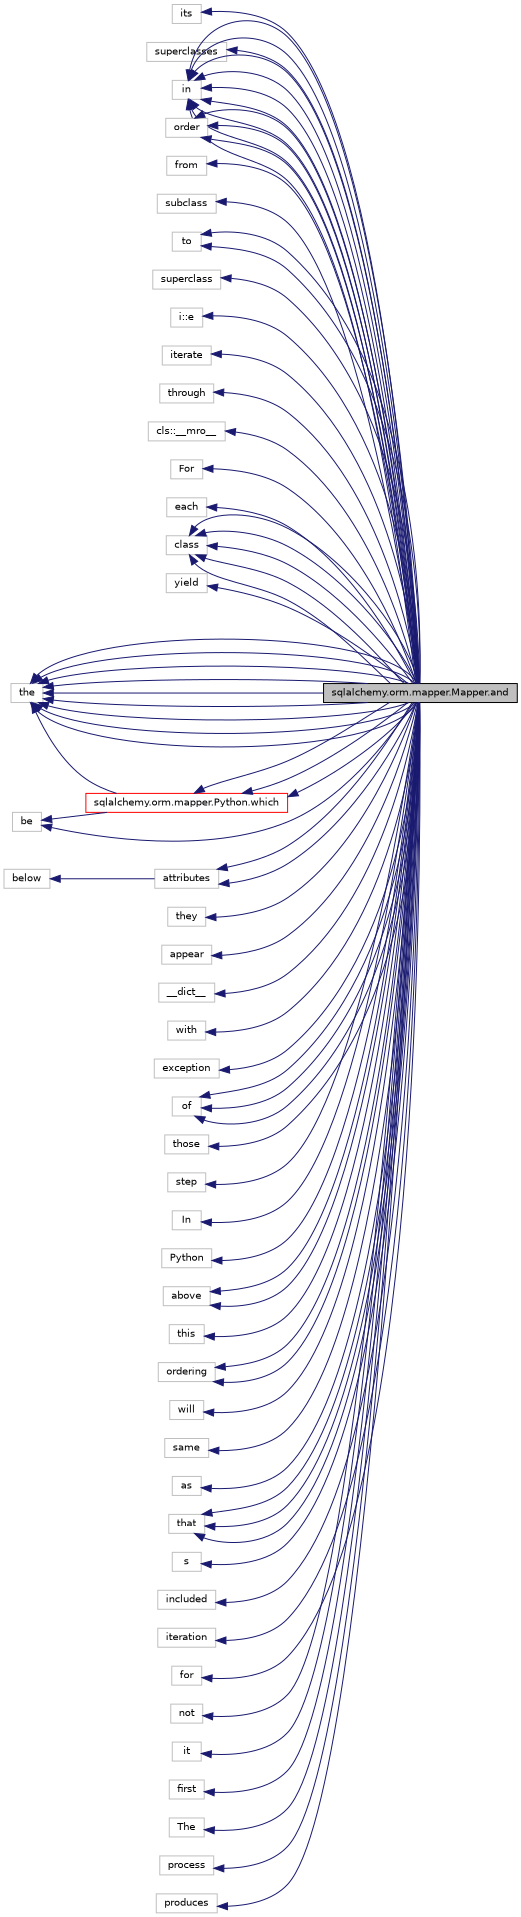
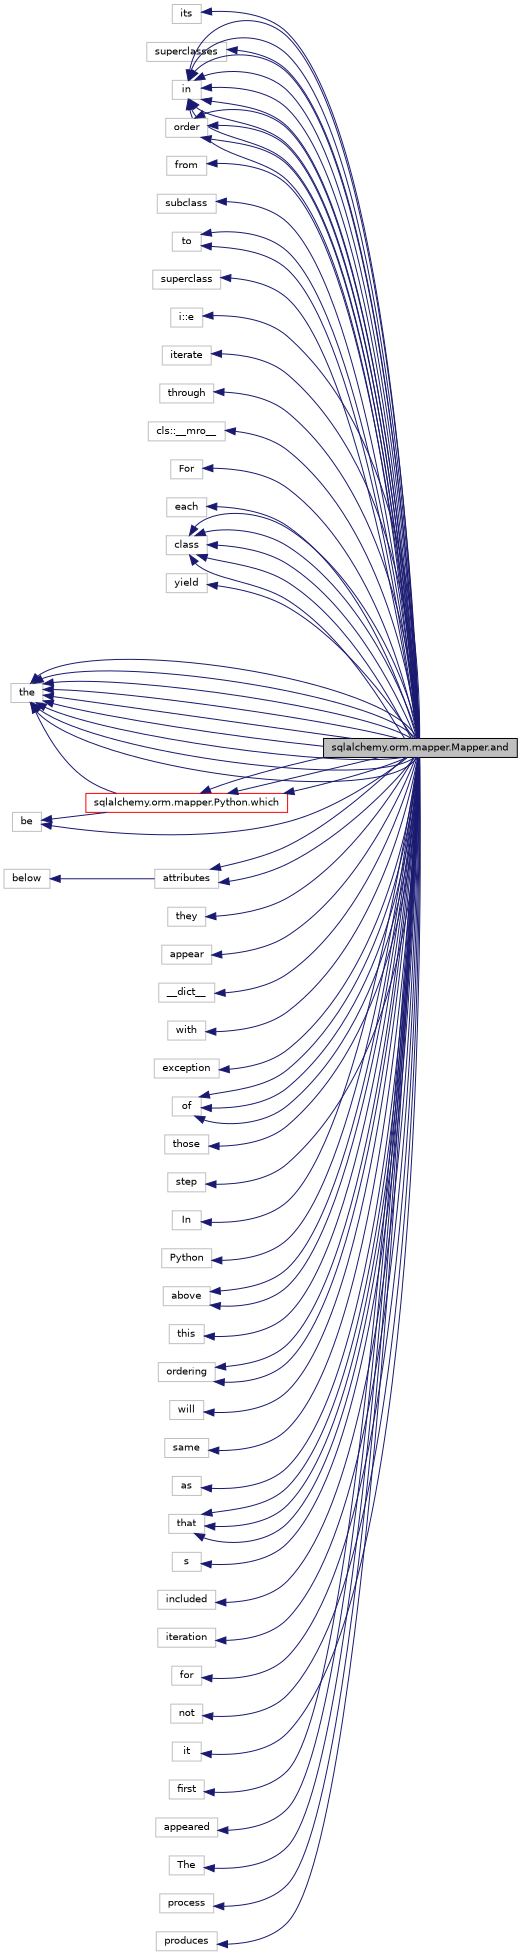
  digraph {
    rankdir=LR
    node [color=grey75 fillcolor=white fontname=Helvetica fontsize=10 shape=record style=filled]
    edge [color=midnightblue dir=back fontname=Helvetica fontsize=10 labelfontname=Helvetica labelfontsize=10 style=solid]
    n1 [color=black fillcolor=grey75 fontcolor=black height=0.2 label="sqlalchemy.orm.mapper.Mapper.and" width=0.4]
    n2 [height=0.2 label=its width=0.4]
    n3 [height=0.2 label=superclasses width=0.4]
    n4 [height=0.2 label=in width=0.4]
    n5 [height=0.2 label=order width=0.4]
    n6 [height=0.2 label=from width=0.4]
    n7 [height=0.2 label=subclass width=0.4]
    n8 [height=0.2 label=to width=0.4]
    n9 [height=0.2 label=superclass width=0.4]
    n10 [height=0.2 label="i::e" width=0.4]
    n11 [height=0.2 label=iterate width=0.4]
    n12 [height=0.2 label=through width=0.4]
    n13 [height=0.2 label="cls::__mro__" width=0.4]
    n14 [height=0.2 label=For width=0.4]
    n15 [height=0.2 label=each width=0.4]
    n16 [height=0.2 label=class width=0.4]
    n17 [height=0.2 label=yield width=0.4]
    n18 [height=0.2 label=the width=0.4]
    n19 [color=red height=0.2 label="sqlalchemy.orm.mapper.Python.which" width=0.4]
    n20 [height=0.2 label=attributes width=0.4]
    n21 [height=0.2 label=be width=0.4]
    n22 [height=0.2 label=they width=0.4]
    n23 [height=0.2 label=appear width=0.4]
    n24 [height=0.2 label=__dict__ width=0.4]
    n25 [height=0.2 label=with width=0.4]
    n26 [height=0.2 label=exception width=0.4]
    n27 [height=0.2 label=of width=0.4]
    n28 [height=0.2 label=those width=0.4]
    n29 [height=0.2 label=step width=0.4]
    n30 [height=0.2 label=below width=0.4]
    n31 [height=0.2 label=In width=0.4]
    n32 [height=0.2 label=Python width=0.4]
    n33 [height=0.2 label=above width=0.4]
    n34 [height=0.2 label=this width=0.4]
    n35 [height=0.2 label=ordering width=0.4]
    n36 [height=0.2 label=will width=0.4]
    n37 [height=0.2 label=same width=0.4]
    n38 [height=0.2 label=as width=0.4]
    n39 [height=0.2 label=that width=0.4]
    n40 [height=0.2 label=s width=0.4]
    n41 [height=0.2 label=included width=0.4]
    n42 [height=0.2 label=iteration width=0.4]
    n43 [height=0.2 label=for width=0.4]
    n44 [height=0.2 label=not width=0.4]
    n45 [height=0.2 label=it width=0.4]
    n46 [height=0.2 label=first width=0.4]
+   n47 [height=0.2 label=appeared width=0.4]
    n48 [height=0.2 label=The width=0.4]
    n49 [height=0.2 label=process width=0.4]
    n50 [height=0.2 label=produces width=0.4]
    n2 -> n1
    n3 -> n1
    n4 -> n1
    n4 -> n1
    n4 -> n1
    n4 -> n1
    n4 -> n1
    n4 -> n1
    n4 -> n1
    n4 -> n1
    n4 -> n1
    n5 -> n1
    n5 -> n1
    n5 -> n1
    n6 -> n1
    n7 -> n1
    n8 -> n1
    n8 -> n1
    n9 -> n1
    n10 -> n1
    n11 -> n1
    n12 -> n1
    n13 -> n1
    n14 -> n1
    n15 -> n1
    n16 -> n1
    n16 -> n1
    n16 -> n1
    n16 -> n1
    n16 -> n1
    n17 -> n1
    n18 -> n1
    n18 -> n1
    n18 -> n1
    n18 -> n1
    n18 -> n1
    n18 -> n1
    n18 -> n1
    n18 -> n1
    n18 -> n1
    n18 -> n19
    n19 -> n1
    n19 -> n1
    n19 -> n1
    n20 -> n1
    n20 -> n1
    n21 -> n1
    n21 -> n19
    n22 -> n1
    n23 -> n1
    n24 -> n1
    n25 -> n1
    n26 -> n1
    n27 -> n1
    n27 -> n1
    n27 -> n1
    n28 -> n1
    n29 -> n1
    n30 -> n20
    n31 -> n1
    n32 -> n1
    n33 -> n1
    n33 -> n1
    n34 -> n1
    n35 -> n1
    n35 -> n1
    n36 -> n1
    n37 -> n1
    n38 -> n1
    n39 -> n1
    n39 -> n1
    n39 -> n1
    n40 -> n1
    n41 -> n1
    n42 -> n1
    n43 -> n1
    n44 -> n1
    n45 -> n1
    n46 -> n1
+   n47 -> n1
    n48 -> n1
    n49 -> n1
    n50 -> n1
  }
